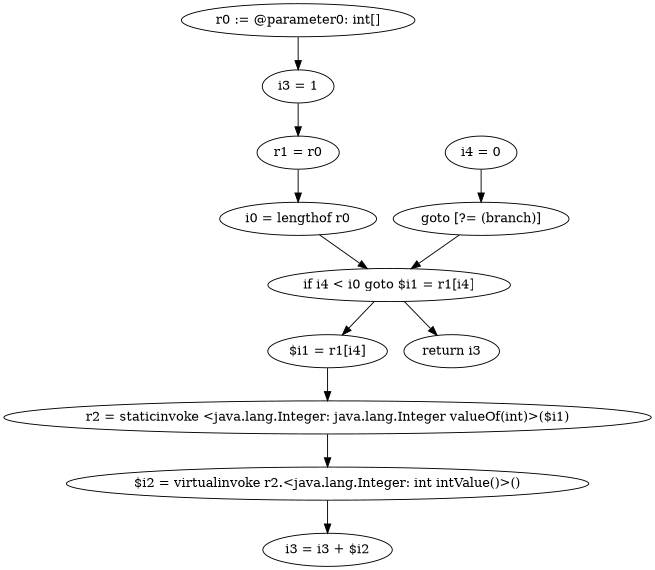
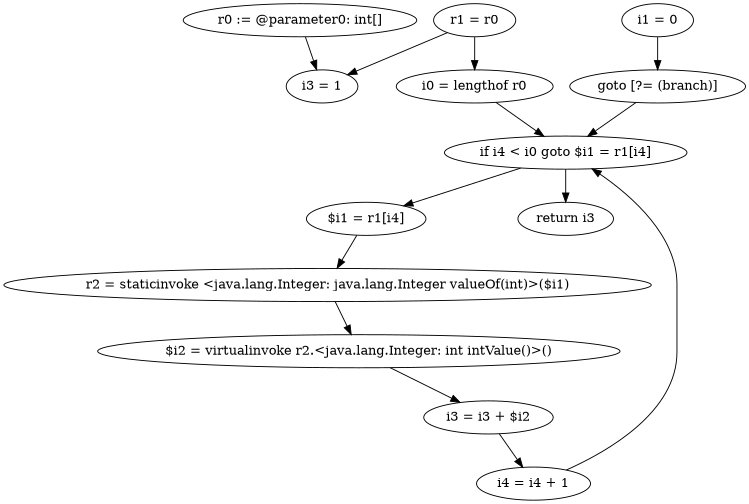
  digraph {
    "r0 := @parameter0: int[]"
    "i3 = 1"
    "r1 = r0"
    "i0 = lengthof r0"
    "if i4 < i0 goto $i1 = r1[i4]"
-   "i4 = 0"
+   "i4 = 0" [label="i1 = 0"]
    "goto [?= (branch)]"
    "$i1 = r1[i4]"
    "return i3"
    "r2 = staticinvoke <java.lang.Integer: java.lang.Integer valueOf(int)>($i1)"
    "$i2 = virtualinvoke r2.<java.lang.Integer: int intValue()>()"
    "i3 = i3 + $i2"
+   "i4 = i4 + 1"
    "r0 := @parameter0: int[]" -> "i3 = 1"
-   "i3 = 1" -> "r1 = r0"
+   "r1 = r0" -> "i3 = 1"
    "r1 = r0" -> "i0 = lengthof r0"
    "i0 = lengthof r0" -> "if i4 < i0 goto $i1 = r1[i4]"
    "if i4 < i0 goto $i1 = r1[i4]" -> "$i1 = r1[i4]"
    "if i4 < i0 goto $i1 = r1[i4]" -> "return i3"
    "i4 = 0" -> "goto [?= (branch)]"
    "goto [?= (branch)]" -> "if i4 < i0 goto $i1 = r1[i4]"
    "$i1 = r1[i4]" -> "r2 = staticinvoke <java.lang.Integer: java.lang.Integer valueOf(int)>($i1)"
    "r2 = staticinvoke <java.lang.Integer: java.lang.Integer valueOf(int)>($i1)" -> "$i2 = virtualinvoke r2.<java.lang.Integer: int intValue()>()"
    "$i2 = virtualinvoke r2.<java.lang.Integer: int intValue()>()" -> "i3 = i3 + $i2"
+   "i3 = i3 + $i2" -> "i4 = i4 + 1"
+   "i4 = i4 + 1" -> "if i4 < i0 goto $i1 = r1[i4]"
  }
